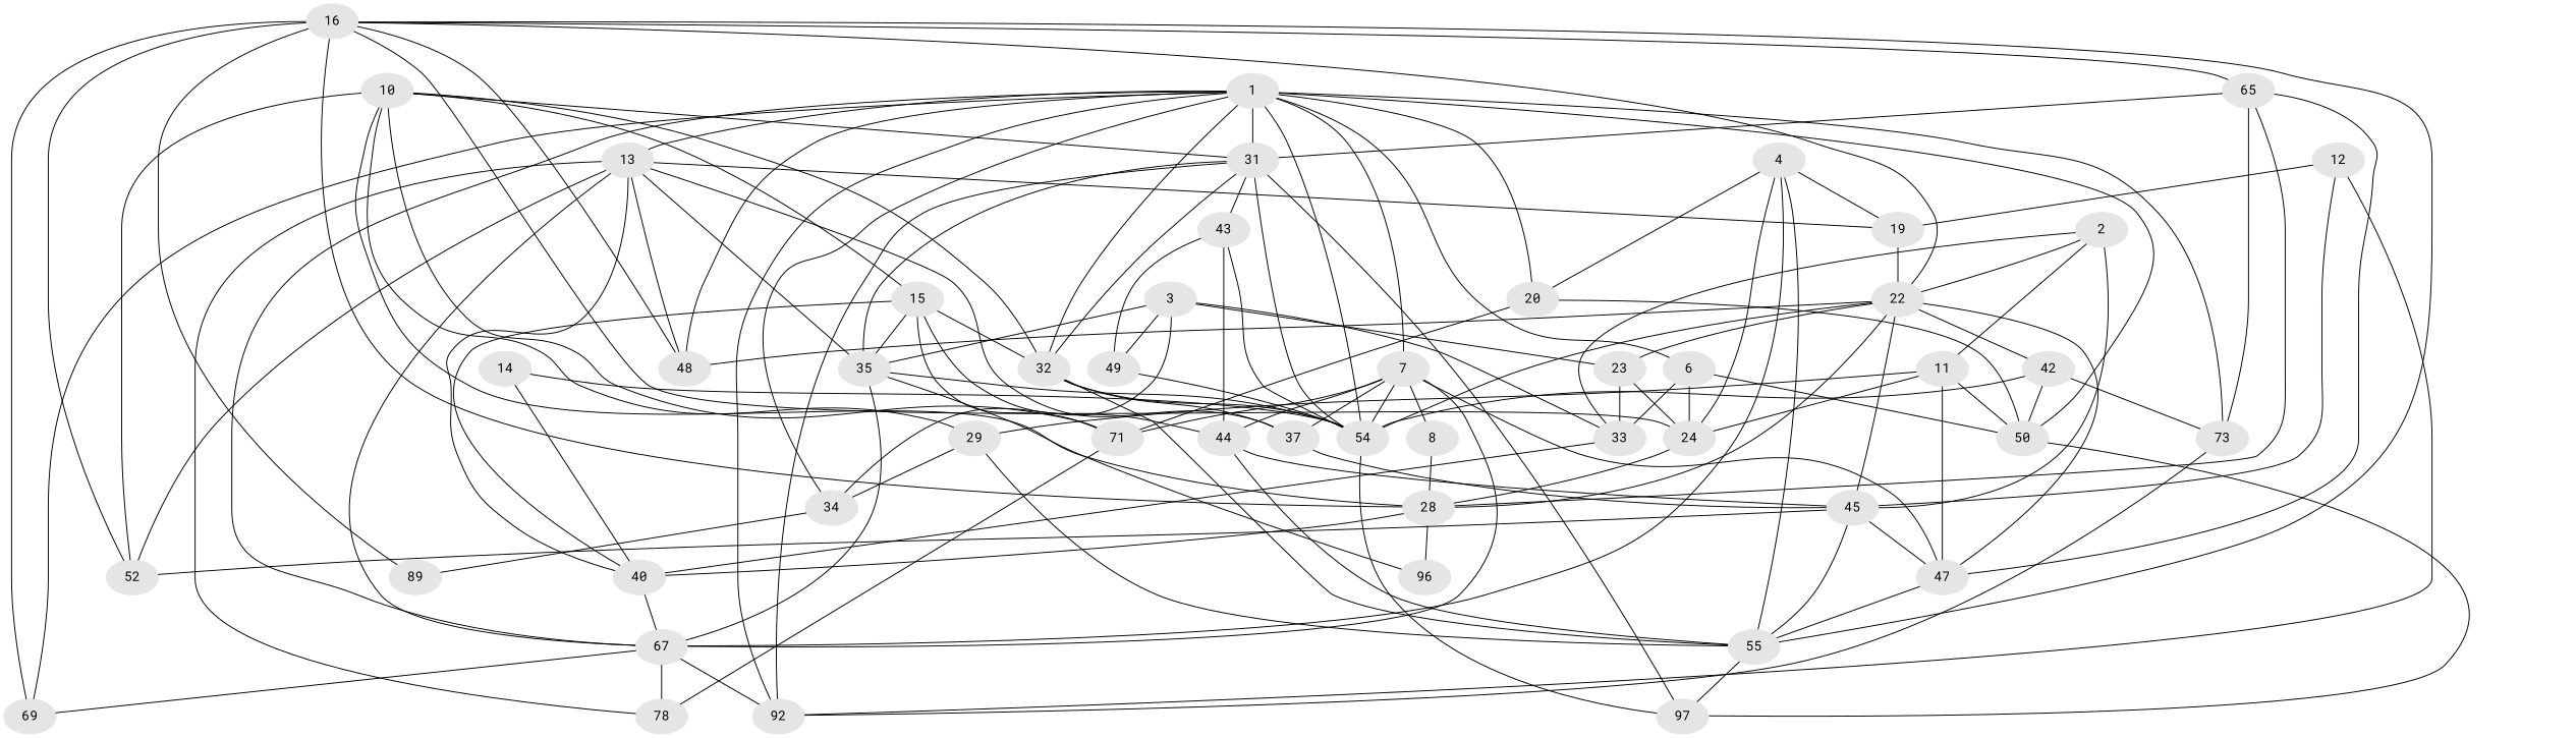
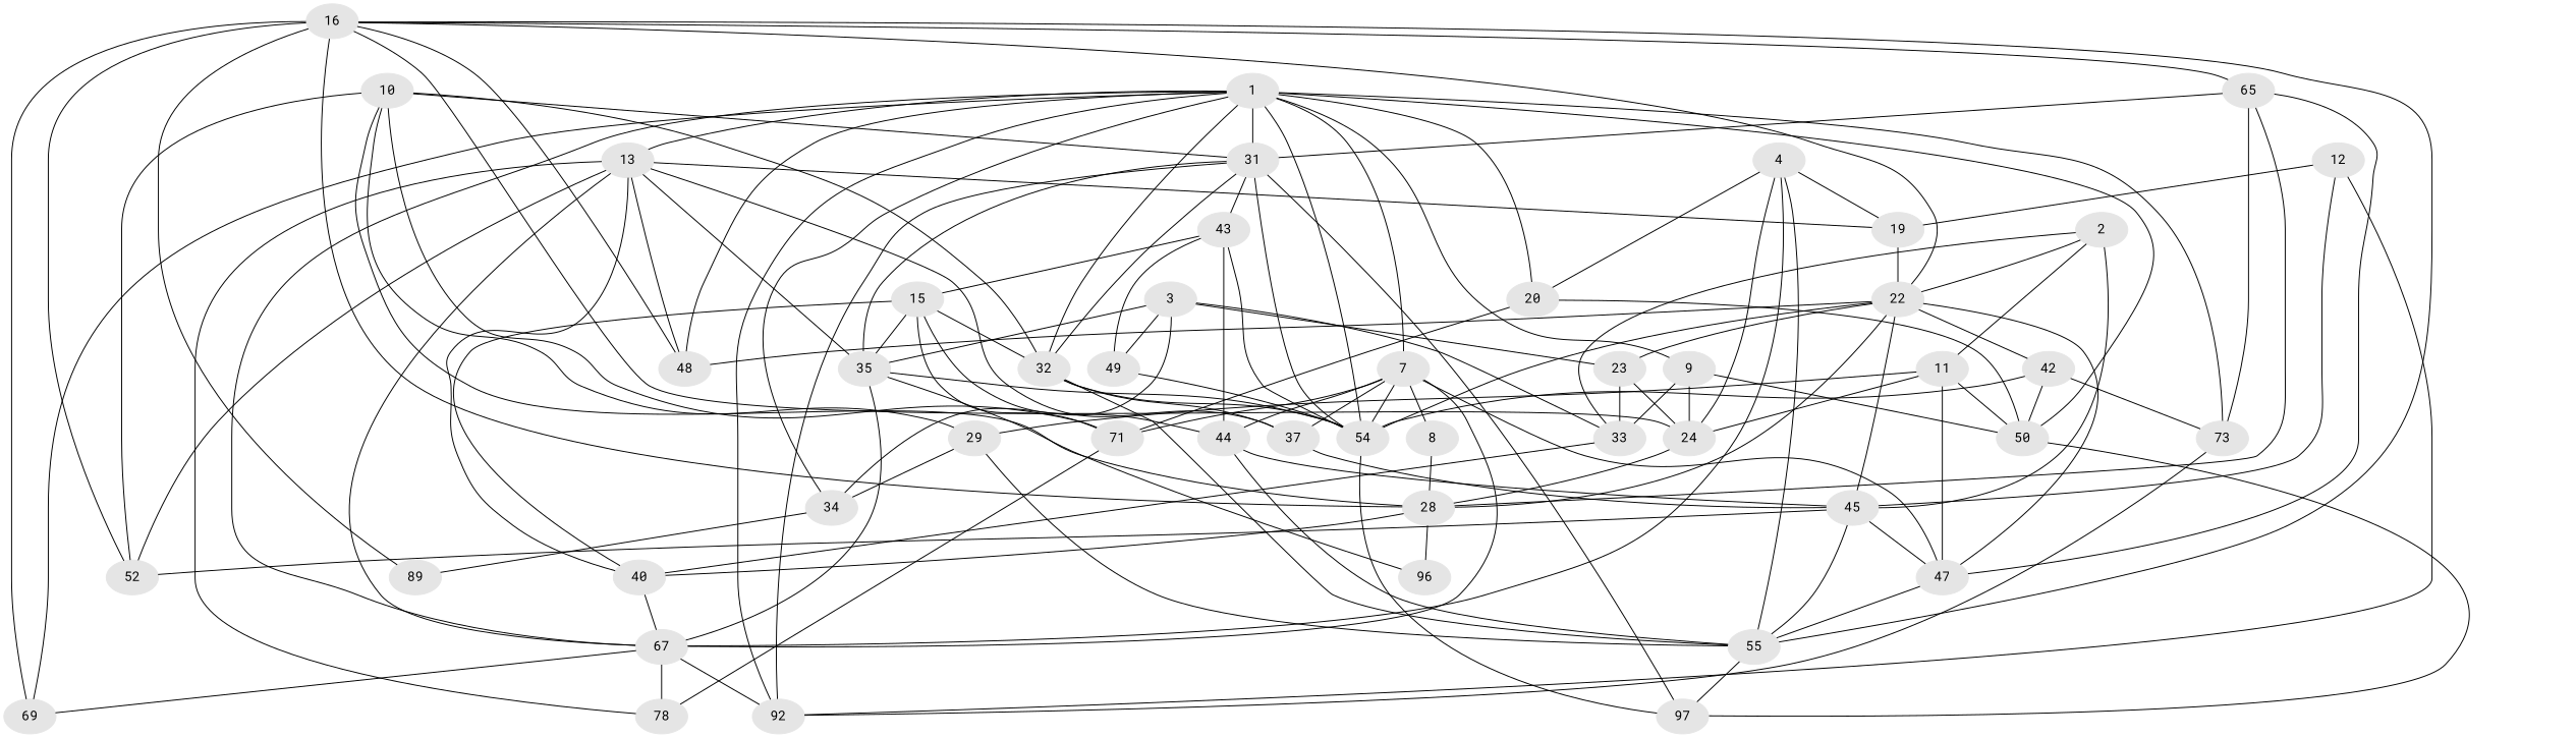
  graph {
    fontname="Roboto Mono"
    node [color=gray90 fontname="Roboto Mono" style=filled]
    edge [fontname="Roboto Mono"]
    1 [super="+70+53+5"]
-   6 [super="+51+68"]
+   6 [super="+51+68" label=9]
    7 [super="+9+66"]
    13 [super="+17+88+26"]
    20 [super="+61"]
    31 [super="+99+36+57"]
    32 [super="+56"]
    34 [super="+90"]
    48 [super="+86"]
    50
    54 [super="+65"]
    67 [super="+80+72"]
    69
    73
    92
    33
    24 [super="+76"]
    8
    37
    44
    47 [super="+93+79"]
    71
    35 [super="+91"]
    19
    52
    40
    78
    43
    97
    55 [super="+75+81"]
    89
    2 [super="+58"]
    11 [super="+46"]
    22 [super="+59+60"]
    45 [super="+74"]
    29
    23
    28 [super="+87+39+85"]
    42 [super="+82"]
    3 [super="+84+77"]
    49
    96
    4
    10 [super="+21"]
    15 [super="+101+18"]
    12
-   14
    16 [super="+64+30"]
    n49 [label=65 super="+27"]
    1 -- 6
    1 -- 7 [weight=2]
    1 -- 13
    1 -- 20
    1 -- 31
    1 -- 32
    1 -- 34
    1 -- 48
    1 -- 50
    1 -- 54
    1 -- 67
    1 -- 69
    1 -- 73
    1 -- 92
    6 -- 50
    6 -- 33
    6 -- 24
    7 -- 54
    7 -- 67
    7 -- 8
    7 -- 37
    7 -- 44
    7 -- 47
    7 -- 71
    13 -- 48
    13 -- 67
    13 -- 37
    13 -- 35
    13 -- 19
    13 -- 52
    13 -- 40
    13 -- 78
    20 -- 50
    20 -- 71
    31 -- 32
    31 -- 54 [weight=2]
    31 -- 92
    31 -- 35
    31 -- 43
    31 -- 97
    32 -- 54
    32 -- 37
    32 -- 55
    34 -- 89
    50 -- 97
    54 -- 97
    67 -- 69
    67 -- 92
    67 -- 78
    73 -- 92
    33 -- 40
    24 -- 28
    8 -- 28
    37 -- 45
    44 -- 55
    44 -- 45
    47 -- 55
    71 -- 78
    35 -- 54
    35 -- 67
    35 -- 96
    19 -- 22
    40 -- 67
    43 -- 54
    43 -- 44
    43 -- 49
    55 -- 97
    2 -- 33
    2 -- 11
    2 -- 22
    2 -- 45
    11 -- 50
    11 -- 24
    11 -- 47 [weight=3]
    11 -- 29
    22 -- 48
    22 -- 54
    22 -- 47
    22 -- 45 [weight=2]
    22 -- 23
    22 -- 28
    22 -- 42
    45 -- 47
    45 -- 52
    45 -- 55
    29 -- 34
    29 -- 55
    23 -- 33
    23 -- 24
    28 -- 40
    28 -- 96
    42 -- 50
    42 -- 54
    42 -- 73
    3 -- 34
    3 -- 33
    3 -- 35 [weight=2]
    3 -- 23
    3 -- 49
    49 -- 54
    4 -- 20
    4 -- 67
    4 -- 24
    4 -- 19
    4 -- 55
    10 -- 31
    10 -- 32
    10 -- 71
    10 -- 52
    10 -- 29
    10 -- 28
-   10 -- 15
+   43 -- 15
    15 -- 32
    15 -- 44
    15 -- 71
    15 -- 35
    15 -- 40
    12 -- 92
    12 -- 19
    12 -- 45
-   14 -- 54
-   14 -- 40
    16 -- 48
    16 -- 69 [weight=2]
    16 -- 24
    16 -- 52
    16 -- 55
    16 -- 89
    16 -- 22
    16 -- 28
    16 -- n49
    n49 -- 31 [weight=2]
    n49 -- 73
    n49 -- 47
    n49 -- 28
  }
